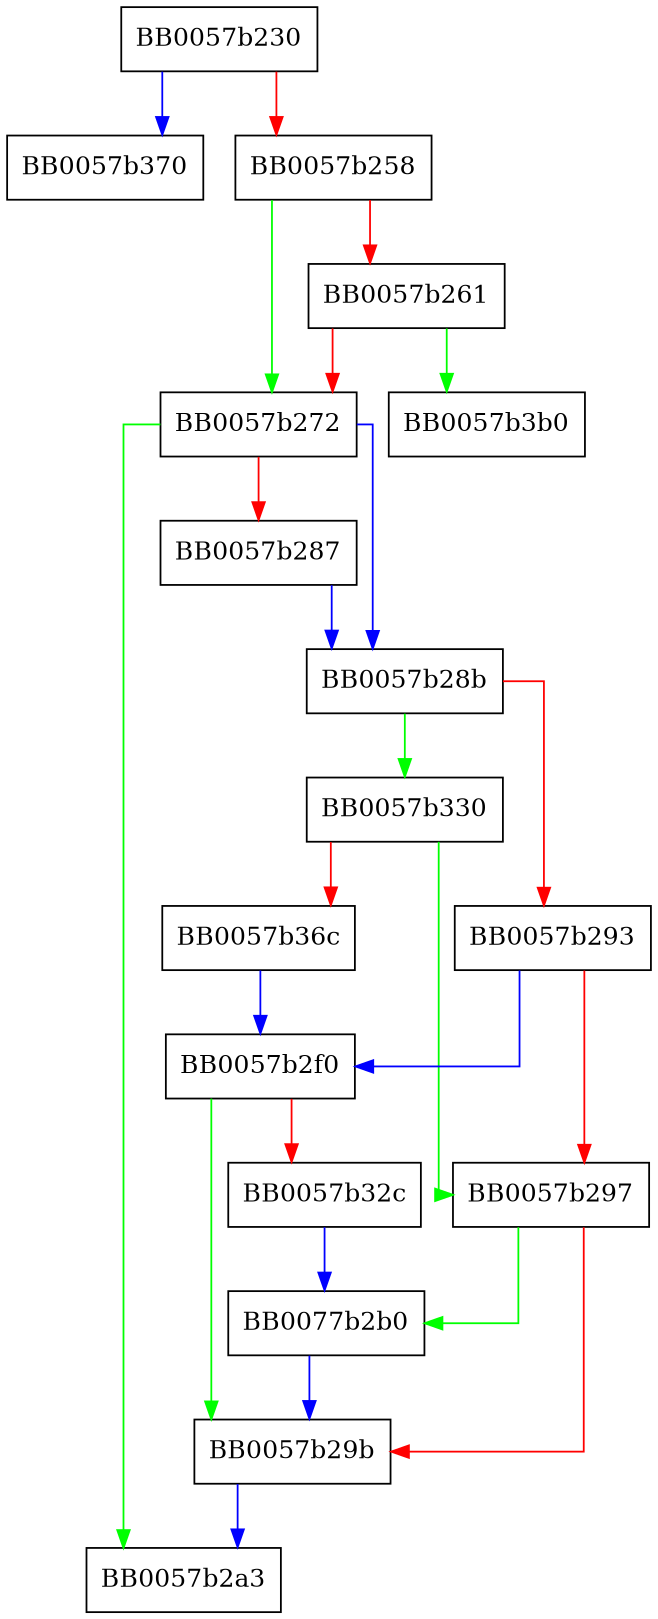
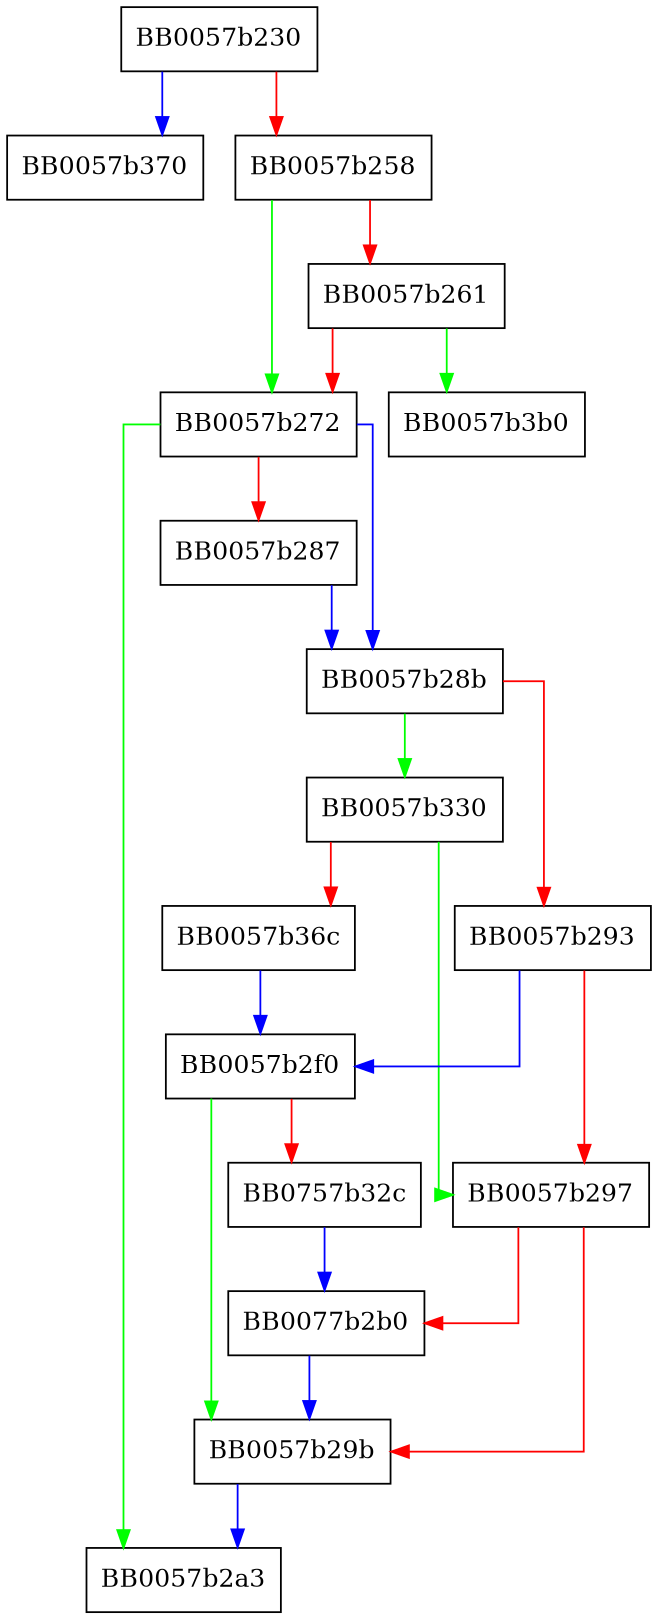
  digraph {
    splines=ortho
    node [shape=box]
    edge [color=red]
    BB0057b230
    BB0057b370
    BB0057b258
    BB0057b272
    BB0057b261
    BB0057b2a3
    BB0057b287
    BB0057b28b
    BB0057b3b0
    BB0057b330
    BB0057b293
    BB0057b297
    BB0057b36c
    BB0057b2f0
    BB0057b29b
    n16 [label=BB0077b2b0]
-   BB0057b32c
+   BB0057b32c [label=BB0757b32c]
    BB0057b230 -> BB0057b370 [color=blue]
    BB0057b230 -> BB0057b258
    BB0057b258 -> BB0057b272 [color=green]
    BB0057b258 -> BB0057b261
    BB0057b272 -> BB0057b2a3 [color=green]
    BB0057b272 -> BB0057b287
    BB0057b272 -> BB0057b28b [color=blue]
    BB0057b261 -> BB0057b272
    BB0057b261 -> BB0057b3b0 [color=green]
    BB0057b287 -> BB0057b28b [color=blue]
    BB0057b28b -> BB0057b330 [color=green]
    BB0057b28b -> BB0057b293
    BB0057b330 -> BB0057b297 [color=green]
    BB0057b330 -> BB0057b36c
    BB0057b293 -> BB0057b297
    BB0057b293 -> BB0057b2f0 [color=blue]
    BB0057b297 -> BB0057b29b
-   BB0057b297 -> n16 [color=green]
+   BB0057b297 -> n16
    BB0057b36c -> BB0057b2f0 [color=blue]
    BB0057b2f0 -> BB0057b29b [color=green]
    BB0057b2f0 -> BB0057b32c
    BB0057b29b -> BB0057b2a3 [color=blue]
    n16 -> BB0057b29b [color=blue]
    BB0057b32c -> n16 [color=blue]
  }
